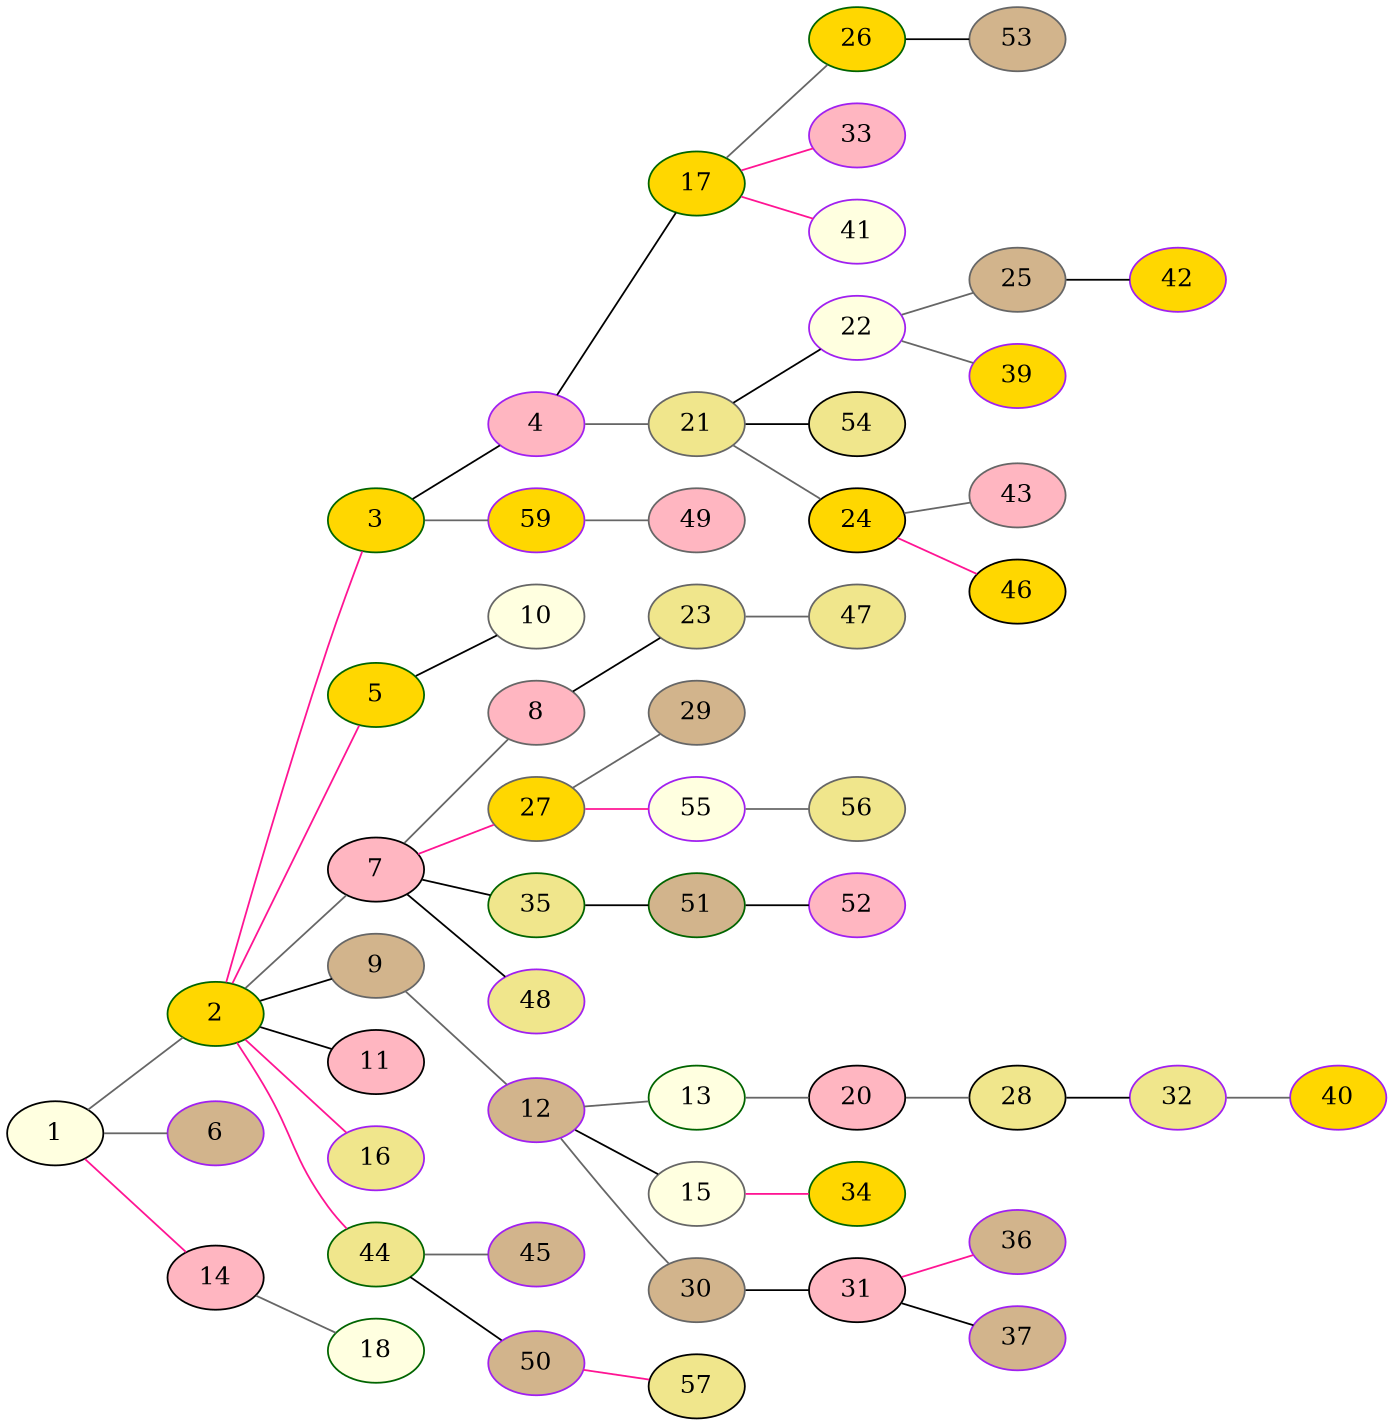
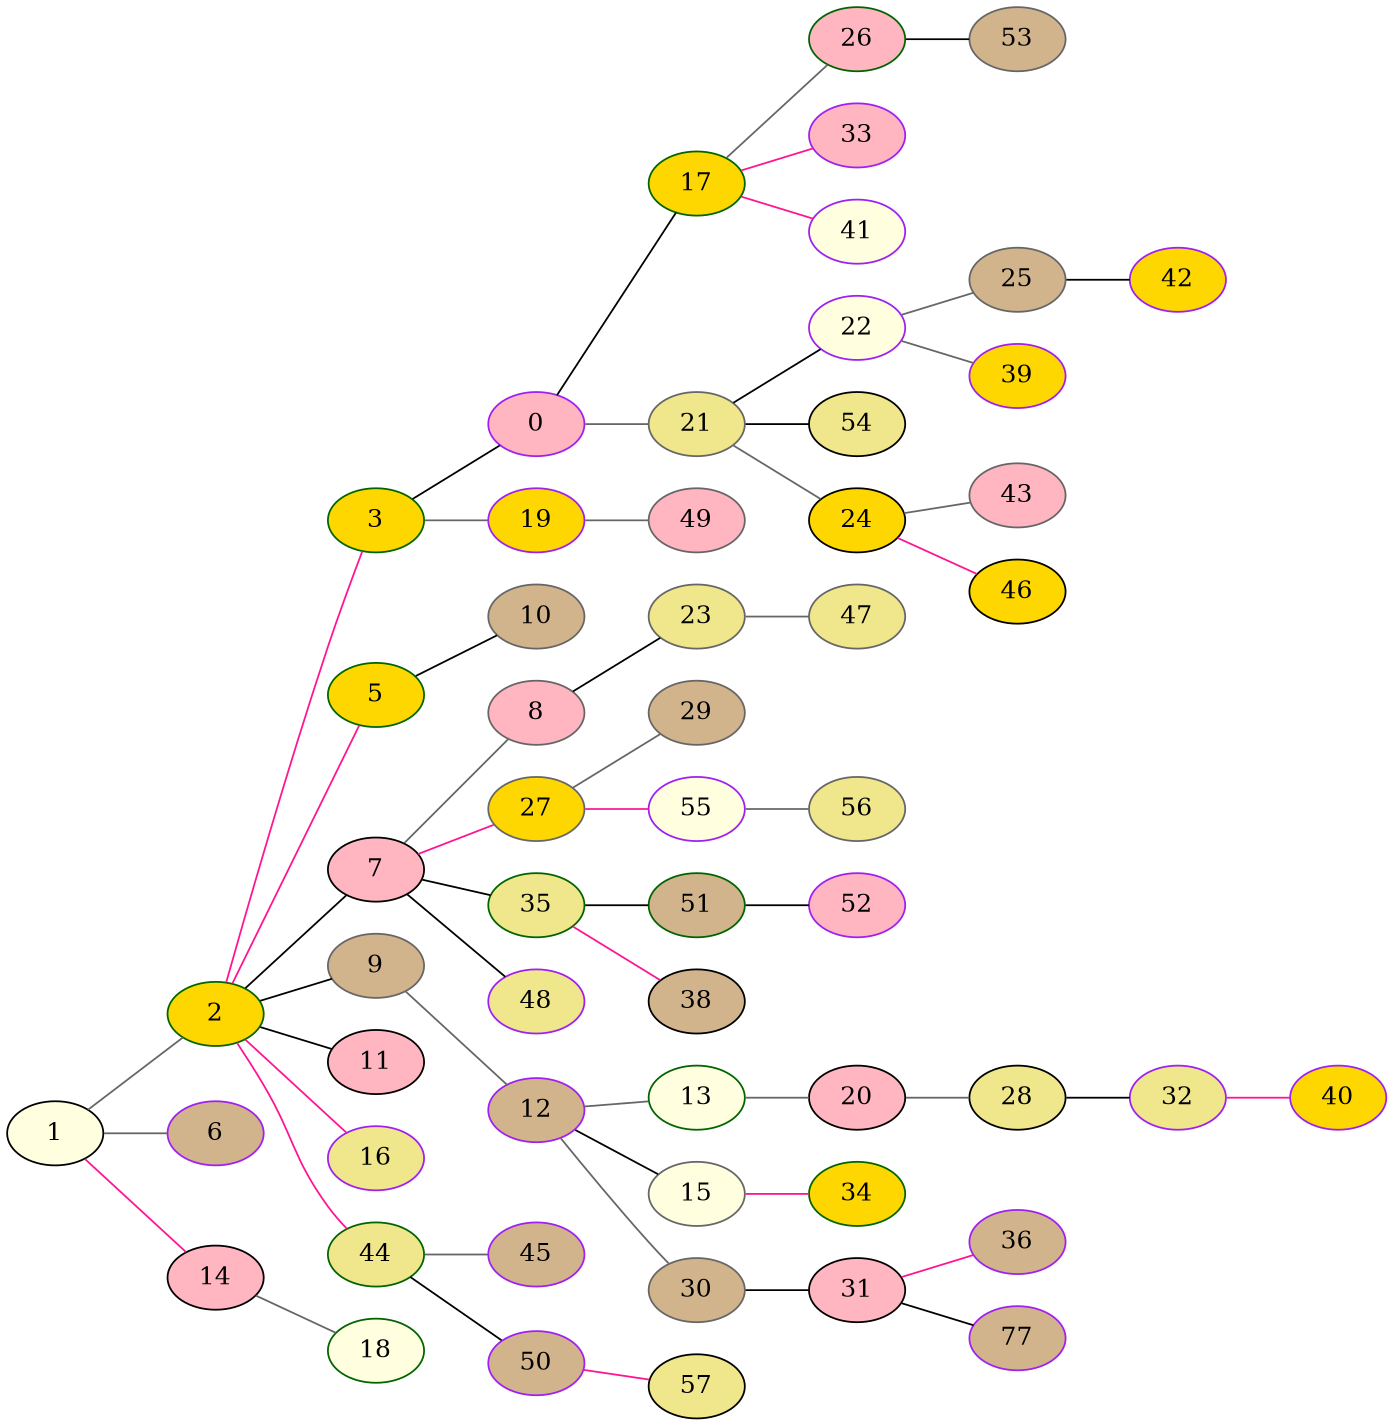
  graph {
    rankdir=LR
    node [color=purple fillcolor=tan style=filled]
    edge [color=gray40]
    1 [color=black fillcolor=lightyellow]
    2 [color=darkgreen fillcolor=gold]
    6
    14 [color=black fillcolor=lightpink]
    3 [color=darkgreen fillcolor=gold]
    5 [color=darkgreen fillcolor=gold]
    7 [color=black fillcolor=lightpink]
    9 [color=gray40]
    11 [color=black fillcolor=lightpink]
    16 [fillcolor=khaki]
    44 [color=darkgreen fillcolor=khaki]
    18 [color=darkgreen fillcolor=lightyellow]
-   4 [fillcolor=lightpink]
-   19 [fillcolor=gold label=59]
-   10 [color=gray40 fillcolor=lightyellow]
+   4 [fillcolor=lightpink label=0]
+   19 [fillcolor=gold]
+   10 [color=gray40]
    8 [color=gray40 fillcolor=lightpink]
    27 [color=gray40 fillcolor=gold]
    35 [color=darkgreen fillcolor=khaki]
    48 [fillcolor=khaki]
    12
    45
    50
    17 [color=darkgreen fillcolor=gold]
    21 [color=gray40 fillcolor=khaki]
    49 [color=gray40 fillcolor=lightpink]
-   26 [color=darkgreen fillcolor=gold]
+   26 [color=darkgreen fillcolor=lightpink]
    33 [fillcolor=lightpink]
    41 [fillcolor=lightyellow]
    22 [fillcolor=lightyellow]
    54 [color=black fillcolor=khaki]
    24 [color=black fillcolor=gold]
    23 [color=gray40 fillcolor=khaki]
    29 [color=gray40]
    55 [fillcolor=lightyellow]
    51 [color=darkgreen]
+   38 [color=black]
    47 [color=gray40 fillcolor=khaki]
    13 [color=darkgreen fillcolor=lightyellow]
    15 [color=gray40 fillcolor=lightyellow]
    30 [color=gray40]
    20 [color=black fillcolor=lightpink]
    34 [color=darkgreen fillcolor=gold]
    31 [color=black fillcolor=lightpink]
    28 [color=black fillcolor=khaki]
    53 [color=gray40]
    32 [fillcolor=khaki]
    25 [color=gray40]
    39 [fillcolor=gold]
    43 [color=gray40 fillcolor=lightpink]
    46 [color=black fillcolor=gold]
    42 [fillcolor=gold]
    52 [fillcolor=lightpink]
    56 [color=gray40 fillcolor=khaki]
    40 [fillcolor=gold]
    36
-   37
+   37 [label=77]
    57 [color=black fillcolor=khaki]
    1 -- 2
    1 -- 6
    1 -- 14 [color=deeppink]
    2 -- 3 [color=deeppink]
    2 -- 5 [color=deeppink]
-   2 -- 7
+   2 -- 7 [color=black]
    2 -- 9 [color=black]
    2 -- 11 [color=black]
    2 -- 16 [color=deeppink]
    2 -- 44 [color=deeppink]
    14 -- 18
    3 -- 4 [color=black]
    3 -- 19
    5 -- 10 [color=black]
    7 -- 8
    7 -- 27 [color=deeppink]
    7 -- 35 [color=black]
    7 -- 48 [color=black]
    9 -- 12
    44 -- 45
    44 -- 50 [color=black]
    4 -- 17 [color=black]
    4 -- 21
    19 -- 49
    8 -- 23 [color=black]
    27 -- 29
    27 -- 55 [color=deeppink]
    35 -- 51 [color=black]
+   35 -- 38 [color=deeppink]
    12 -- 13
    12 -- 15 [color=black]
    12 -- 30
    50 -- 57 [color=deeppink]
    17 -- 26
    17 -- 33 [color=deeppink]
    17 -- 41 [color=deeppink]
    21 -- 22 [color=black]
    21 -- 54 [color=black]
    21 -- 24
    26 -- 53 [color=black]
    22 -- 25
    22 -- 39
    24 -- 43
    24 -- 46 [color=deeppink]
    23 -- 47
    55 -- 56
    51 -- 52 [color=black]
    13 -- 20
    15 -- 34 [color=deeppink]
    30 -- 31 [color=black]
    20 -- 28
    31 -- 36 [color=deeppink]
    31 -- 37 [color=black]
    28 -- 32 [color=black]
-   32 -- 40
+   32 -- 40 [color=deeppink]
    25 -- 42 [color=black]
  }
